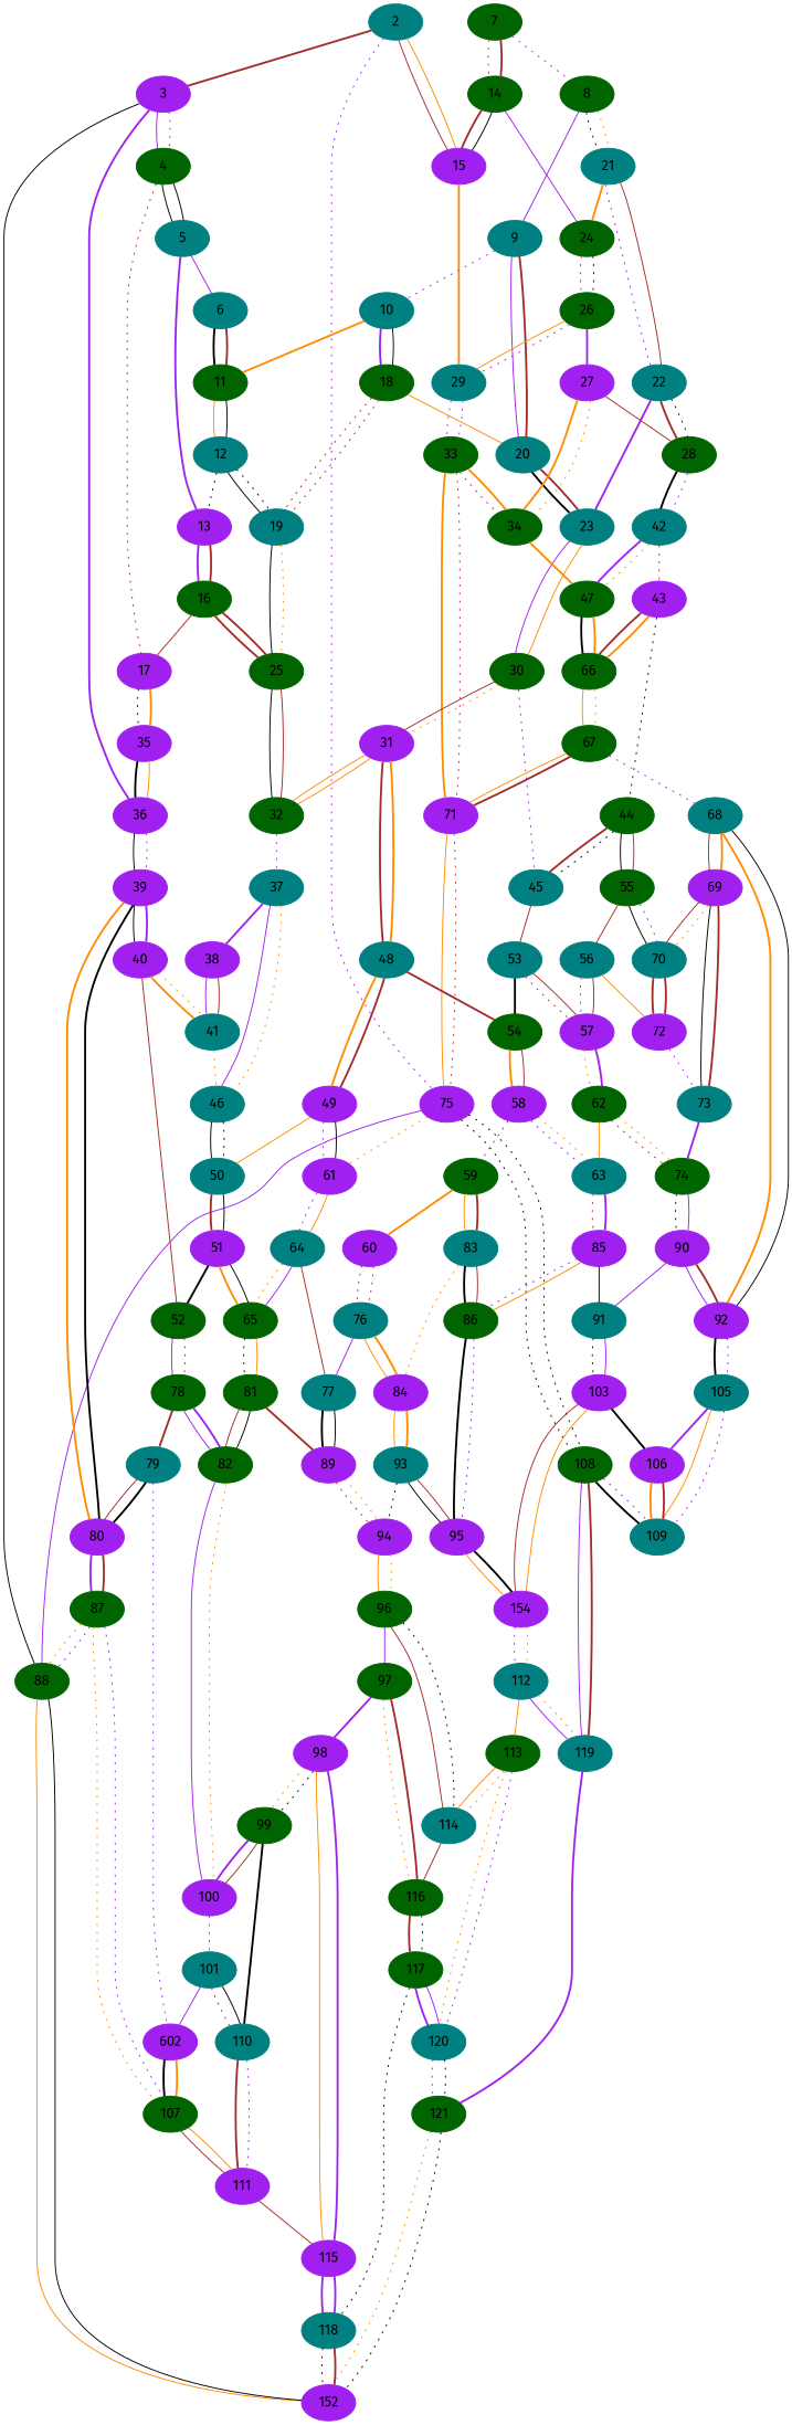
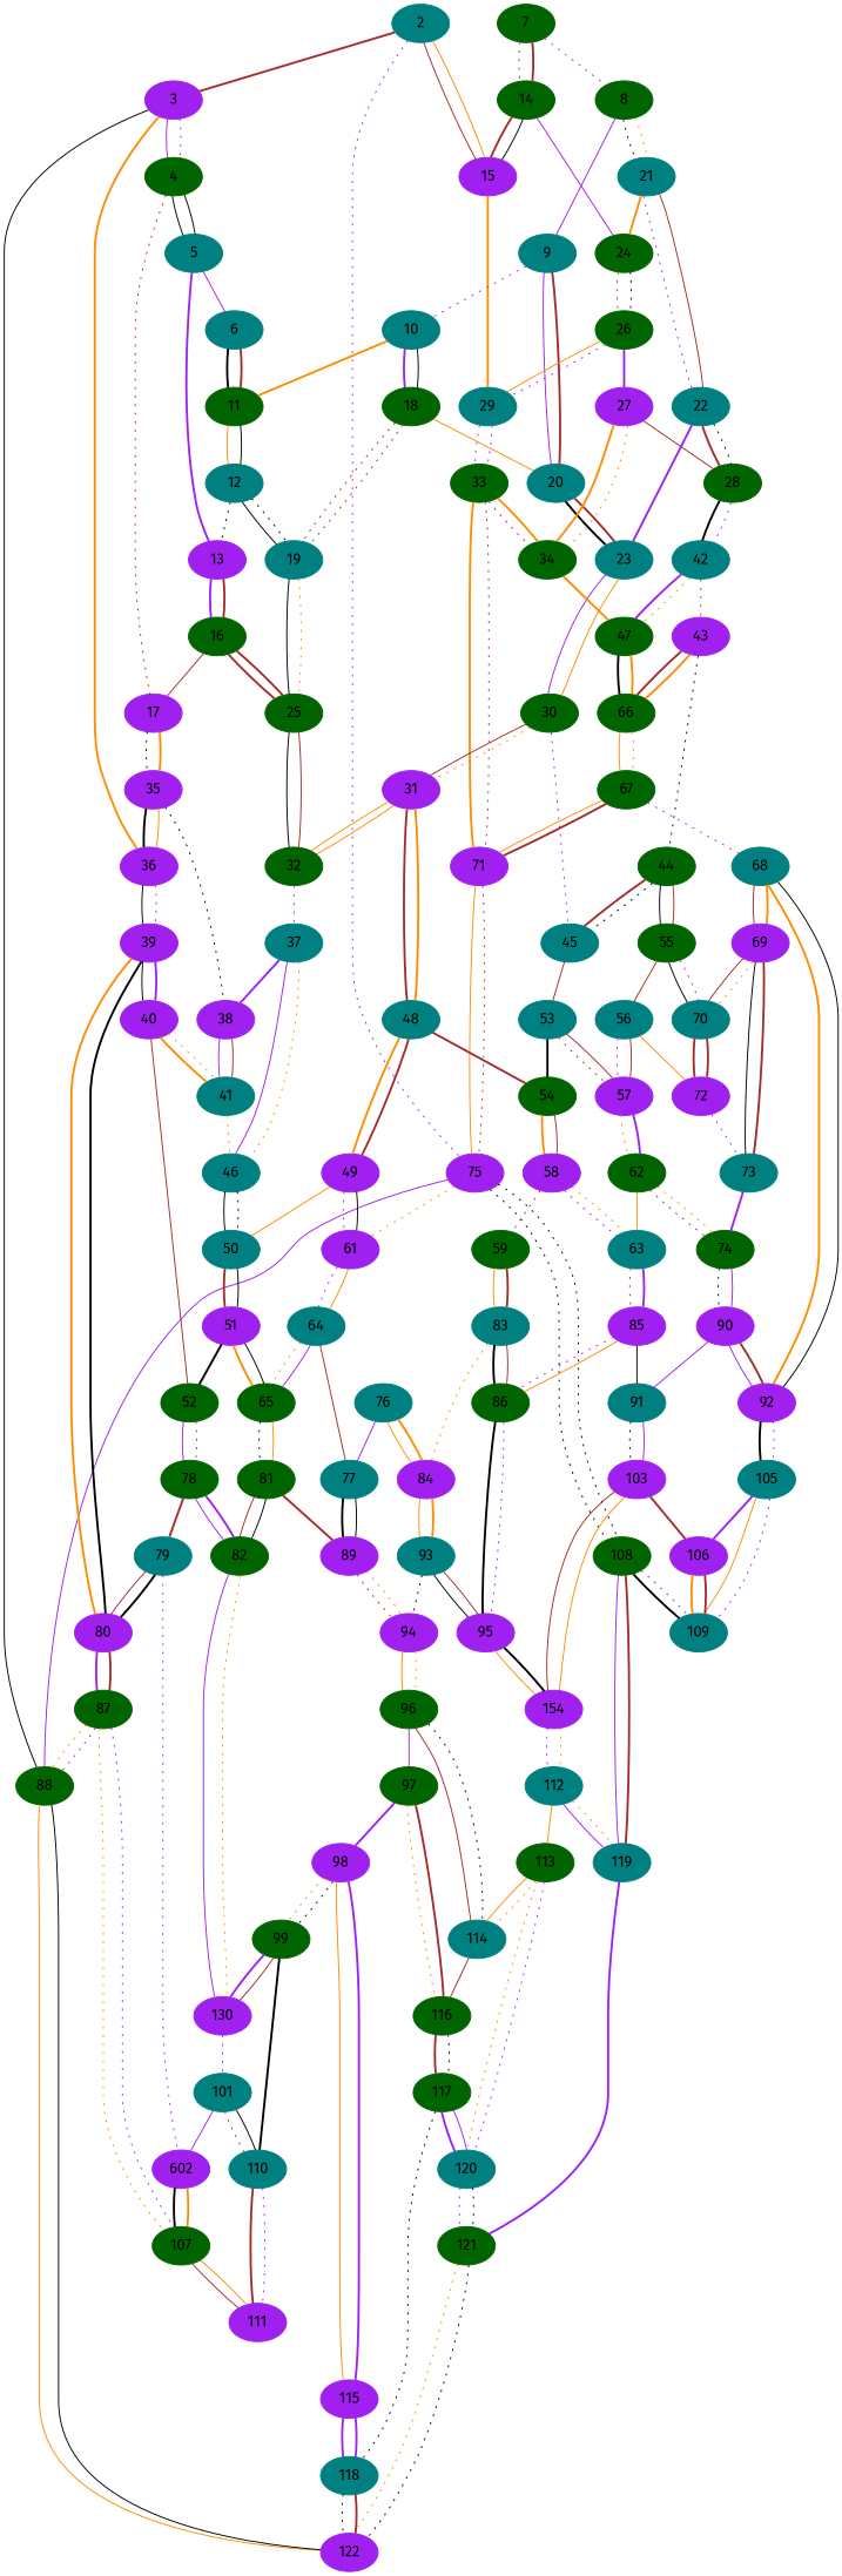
  graph {
    fontname="Fira Sans"
    node [color=teal fontname="Fira Sans" style=filled]
    edge [color=darkorange fontname="Fira Sans" style=solid]
    3 [color=purple]
    2
    15 [color=purple]
    75 [color=purple]
    7 [color=darkgreen]
    8 [color=darkgreen]
    14 [color=darkgreen]
    4 [color=darkgreen]
    36 [color=purple]
    88 [color=darkgreen]
    29
    61 [color=purple]
    108 [color=darkgreen]
    5
    17 [color=purple]
    39 [color=purple]
-   122 [color=purple label=152]
+   122 [color=purple]
    6
    13 [color=purple]
    35 [color=purple]
    11 [color=darkgreen]
    16 [color=darkgreen]
    12
    9
    21
    24 [color=darkgreen]
    10
    20
    22
    18 [color=darkgreen]
    23
    19
    25 [color=darkgreen]
    26 [color=darkgreen]
    33 [color=darkgreen]
    32 [color=darkgreen]
    38 [color=purple]
    30 [color=darkgreen]
    28 [color=darkgreen]
    42
    31 [color=purple]
    45
    27 [color=purple]
    37
    34 [color=darkgreen]
    47 [color=darkgreen]
    43 [color=purple]
    71 [color=purple]
    48
    53
    49 [color=purple]
    54 [color=darkgreen]
    46
    66 [color=darkgreen]
    41
    40 [color=purple]
    80 [color=purple]
    50
    52 [color=darkgreen]
    87 [color=darkgreen]
    78 [color=darkgreen]
    44 [color=darkgreen]
    55 [color=darkgreen]
    67 [color=darkgreen]
    56
    70
    57 [color=purple]
    51 [color=purple]
    58 [color=purple]
    64
    65 [color=darkgreen]
    81 [color=darkgreen]
    79
    82 [color=darkgreen]
    62 [color=darkgreen]
    59 [color=darkgreen]
    63
    72 [color=purple]
    73
    74 [color=darkgreen]
-   60 [color=purple]
    83
    85 [color=purple]
    76
    84 [color=purple]
    86 [color=darkgreen]
    77
    90 [color=purple]
    91
    89 [color=purple]
    68
    69 [color=purple]
    92 [color=purple]
    105
    109
    119
    93
    94 [color=purple]
    n99 [color=purple label=602]
-   100 [color=purple]
+   100 [color=purple label=130]
    107 [color=darkgreen]
    101
    95 [color=purple]
    103 [color=purple]
    n105 [color=purple label=154]
    111 [color=purple]
    96 [color=darkgreen]
    106 [color=purple]
    97 [color=darkgreen]
    114
    112
    98 [color=purple]
    116 [color=darkgreen]
    99 [color=darkgreen]
    115 [color=purple]
    117 [color=darkgreen]
    110
    118
    113 [color=darkgreen]
    121 [color=darkgreen]
    120
    3 -- 4 [color=purple]
    3 -- 4 [color=purple style=dotted]
-   3 -- 36 [color=purple style=bold]
+   3 -- 36 [style=bold]
    3 -- 88 [color=black]
    2 -- 3 [color=brown style=bold]
    2 -- 15 [color=brown]
    2 -- 15
    2 -- 75 [color=purple style=dotted]
    15 -- 29 [style=bold]
    75 -- 88 [color=purple]
    75 -- 61 [style=dotted]
    75 -- 108 [color=black style=dotted]
    75 -- 108 [color=black style=dotted]
    7 -- 8 [color=purple style=dotted]
    7 -- 14 [color=brown style=dotted]
    7 -- 14 [color=brown style=bold]
    8 -- 9 [color=purple]
    8 -- 21 [color=black style=dotted]
    8 -- 21 [style=dotted]
    14 -- 15 [color=brown style=bold]
    14 -- 15 [color=black]
    14 -- 24 [color=purple]
    4 -- 5 [color=black]
    4 -- 5 [color=black]
    4 -- 17 [color=brown style=dotted]
    36 -- 39 [color=black]
    36 -- 39 [color=purple style=dotted]
    88 -- 122
    88 -- 122 [color=black]
    29 -- 33 [color=purple style=dotted]
    29 -- 33 [color=purple style=dotted]
    61 -- 64 [color=purple style=dotted]
    61 -- 64
    108 -- 109 [color=black style=bold]
    108 -- 109 [color=purple style=dotted]
    108 -- 119 [color=purple]
    108 -- 119 [color=brown style=bold]
    5 -- 6 [color=purple]
    5 -- 13 [color=purple style=bold]
    17 -- 35 [color=black style=dotted]
    17 -- 35 [style=bold]
    39 -- 40 [color=black]
    39 -- 40 [color=purple style=bold]
    39 -- 80 [style=bold]
    39 -- 80 [color=black style=bold]
    6 -- 11 [color=black style=bold]
    6 -- 11 [color=brown style=bold]
    13 -- 16 [color=purple style=bold]
    13 -- 16 [color=brown style=bold]
    35 -- 36 [color=black style=bold]
    35 -- 36
+   35 -- 38 [color=black style=dotted]
    11 -- 12
    11 -- 12 [color=black]
    16 -- 17 [color=brown]
    16 -- 25 [color=brown style=bold]
    16 -- 25 [color=brown style=bold]
    12 -- 13 [color=black style=dotted]
    12 -- 19 [color=black]
    12 -- 19 [color=black style=dotted]
    9 -- 10 [color=purple style=dotted]
    9 -- 20 [color=purple]
    9 -- 20 [color=brown style=bold]
    21 -- 24 [style=bold]
    21 -- 22 [color=purple style=dotted]
    21 -- 22 [color=brown]
    24 -- 26 [color=brown style=dotted]
    24 -- 26 [color=black style=dotted]
    10 -- 11 [style=bold]
    10 -- 18 [color=purple style=bold]
    10 -- 18 [color=black]
    20 -- 23 [color=black style=bold]
    20 -- 23 [color=brown style=bold]
    22 -- 23 [color=purple style=bold]
    22 -- 28 [color=brown style=bold]
    22 -- 28 [color=black style=dotted]
    18 -- 20
    18 -- 19 [color=brown style=dotted]
    18 -- 19 [color=brown style=dotted]
    23 -- 30 [color=purple]
    23 -- 30
    19 -- 25 [color=black]
    19 -- 25 [style=dotted]
    25 -- 32 [color=black]
    25 -- 32 [color=brown]
    26 -- 29
    26 -- 29 [color=purple style=dotted]
    26 -- 27 [color=purple style=bold]
    33 -- 34 [color=brown style=dotted]
    33 -- 34 [style=bold]
    33 -- 71 [style=bold]
    33 -- 71 [color=brown style=dotted]
    32 -- 37 [color=purple style=dotted]
    38 -- 41 [color=purple]
    38 -- 41 [color=brown]
    30 -- 31 [color=brown]
    30 -- 31 [style=dotted]
    30 -- 45 [color=purple style=dotted]
    28 -- 42 [color=black style=bold]
    28 -- 42 [color=purple style=dotted]
    42 -- 47 [color=purple style=bold]
    42 -- 47 [style=dotted]
    42 -- 43 [color=brown style=dotted]
    31 -- 32
    31 -- 32
    31 -- 48 [color=brown style=bold]
    31 -- 48 [style=bold]
    45 -- 53 [color=brown]
    27 -- 28 [color=brown]
    27 -- 34 [style=bold]
    27 -- 34 [style=dotted]
    37 -- 38 [color=purple style=bold]
    37 -- 46 [color=purple]
    37 -- 46 [style=dotted]
    34 -- 47 [style=bold]
    47 -- 66 [color=black style=bold]
    47 -- 66 [style=bold]
    43 -- 66 [color=brown style=bold]
    43 -- 66 [style=bold]
    43 -- 44 [color=black style=dotted]
    71 -- 75
    71 -- 75 [color=brown style=dotted]
    48 -- 49 [style=bold]
    48 -- 49 [color=brown style=bold]
    48 -- 54 [color=brown style=bold]
    53 -- 54 [color=black style=bold]
    53 -- 57 [color=brown style=dotted]
    53 -- 57 [color=brown]
    49 -- 61 [color=purple style=dotted]
    49 -- 61 [color=black]
    49 -- 50
    54 -- 58 [style=bold]
    54 -- 58 [color=brown]
    46 -- 50 [color=black]
    46 -- 50 [color=black style=dotted]
    66 -- 67
    66 -- 67 [style=dotted]
    41 -- 46 [style=dotted]
    40 -- 41 [style=bold]
    40 -- 41 [style=dotted]
    40 -- 52 [color=brown]
    80 -- 87 [color=purple style=bold]
    80 -- 87 [color=brown style=bold]
    50 -- 51 [color=brown style=bold]
    50 -- 51 [color=black]
    52 -- 78 [color=purple]
    52 -- 78 [color=brown style=dotted]
    87 -- 88 [style=dotted]
    87 -- 88 [color=purple style=dotted]
    87 -- 107 [style=dotted]
    87 -- 107 [color=purple style=dotted]
    78 -- 79 [color=brown style=bold]
    78 -- 82 [color=purple]
    78 -- 82 [color=purple style=bold]
    44 -- 45 [color=brown style=bold]
    44 -- 45 [color=black style=dotted]
    44 -- 55 [color=black]
    44 -- 55 [color=brown]
    55 -- 56 [color=brown]
    55 -- 70 [color=black]
    55 -- 70 [color=purple style=dotted]
    67 -- 71
    67 -- 71 [color=brown style=bold]
    67 -- 68 [color=purple style=dotted]
    56 -- 57 [color=purple style=dotted]
    56 -- 57 [color=brown]
    56 -- 72
    70 -- 72 [color=brown style=bold]
    70 -- 72 [color=brown style=bold]
    57 -- 62 [style=dotted]
    57 -- 62 [color=purple style=bold]
    51 -- 52 [color=black style=bold]
    51 -- 65 [style=bold]
    51 -- 65 [color=black]
    58 -- 59 [color=brown style=dotted]
    58 -- 63 [color=purple style=dotted]
    58 -- 63 [style=dotted]
    64 -- 65 [style=dotted]
    64 -- 65 [color=purple]
    64 -- 77 [color=brown]
    65 -- 81 [color=black style=dotted]
    65 -- 81
    81 -- 82 [color=brown]
    81 -- 82 [color=black]
    81 -- 89 [color=brown style=bold]
    79 -- 80 [color=brown]
    79 -- 80 [color=black style=bold]
    79 -- n99 [color=purple style=dotted]
    82 -- 100 [color=purple]
    82 -- 100 [style=dotted]
    62 -- 63
    62 -- 74 [color=brown style=dotted]
    62 -- 74 [style=dotted]
-   59 -- 60 [style=bold]
    59 -- 83
    59 -- 83 [color=brown style=bold]
    63 -- 85 [color=brown style=dotted]
    63 -- 85 [color=purple style=bold]
    72 -- 73 [color=purple style=dotted]
    73 -- 74 [color=purple style=bold]
    74 -- 90 [color=black style=dotted]
    74 -- 90 [color=purple]
-   60 -- 76 [color=brown style=dotted]
-   60 -- 76 [color=brown style=dotted]
    83 -- 84 [style=dotted]
    83 -- 86 [color=black style=bold]
    83 -- 86 [color=brown]
    85 -- 86 [color=purple style=dotted]
    85 -- 86
    85 -- 91 [color=black]
    76 -- 84
    76 -- 84 [style=bold]
    76 -- 77 [color=purple]
    84 -- 93
    84 -- 93 [style=bold]
    86 -- 95 [color=black style=bold]
    86 -- 95 [color=purple style=dotted]
    77 -- 89 [color=black style=bold]
    77 -- 89 [color=black]
    90 -- 91 [color=purple]
    90 -- 92 [color=purple]
    90 -- 92 [color=brown style=bold]
    91 -- 103 [color=black style=dotted]
    91 -- 103 [color=purple]
    89 -- 94 [color=brown style=dotted]
    89 -- 94 [style=dotted]
    68 -- 69 [color=brown]
    68 -- 69 [style=bold]
    68 -- 92 [style=bold]
    68 -- 92 [color=black]
    69 -- 70 [color=brown]
    69 -- 70 [style=dotted]
    69 -- 73 [color=black]
    69 -- 73 [color=brown style=bold]
    92 -- 105 [color=black style=bold]
    92 -- 105 [color=purple style=dotted]
    105 -- 109
    105 -- 109 [color=purple style=dotted]
    105 -- 106 [color=purple style=bold]
    119 -- 121 [color=purple style=bold]
    93 -- 94 [color=black style=dotted]
    93 -- 95 [color=black]
    93 -- 95 [color=brown]
    94 -- 96
    94 -- 96 [style=dotted]
    n99 -- 107 [color=black style=bold]
    n99 -- 107 [style=bold]
    100 -- 101 [color=purple style=dotted]
    107 -- 111 [color=brown]
    107 -- 111
    101 -- n99 [color=purple]
    101 -- 110 [color=brown style=dotted]
    101 -- 110 [color=black]
    95 -- n105
    95 -- n105 [color=black style=bold]
    103 -- n105 [color=brown]
    103 -- n105
-   103 -- 106 [color=black style=bold]
+   103 -- 106 [color=brown style=bold]
    n105 -- 112 [color=purple style=dotted]
    n105 -- 112 [style=dotted]
-   111 -- 115 [color=brown]
    96 -- 97 [color=purple]
    96 -- 114 [color=brown]
    96 -- 114 [color=black style=dotted]
    106 -- 109 [style=bold]
    106 -- 109 [color=brown style=bold]
    97 -- 98 [color=purple style=bold]
    97 -- 116 [style=dotted]
    97 -- 116 [color=brown style=bold]
    114 -- 116 [color=brown]
    112 -- 119 [color=purple]
    112 -- 119 [style=dotted]
    112 -- 113
    98 -- 99 [style=dotted]
    98 -- 99 [color=black style=dotted]
    98 -- 115
    98 -- 115 [color=purple style=bold]
    116 -- 117 [color=brown style=bold]
    116 -- 117 [color=black style=dotted]
    99 -- 100 [color=purple style=bold]
    99 -- 100 [color=brown]
    99 -- 110 [color=black style=bold]
    115 -- 118 [color=purple style=bold]
    115 -- 118 [color=purple style=bold]
    117 -- 118 [color=black style=dotted]
    117 -- 120 [color=purple style=bold]
    117 -- 120 [color=purple]
    110 -- 111 [color=brown style=bold]
    110 -- 111 [color=purple style=dotted]
    118 -- 122 [color=black style=dotted]
    118 -- 122 [color=brown style=bold]
    113 -- 114
    113 -- 114 [style=dotted]
    113 -- 120 [style=dotted]
    113 -- 120 [color=purple style=dotted]
    121 -- 122 [style=dotted]
    121 -- 122 [color=black style=dotted]
    120 -- 121 [color=purple style=dotted]
    120 -- 121 [color=black style=dotted]
  }
